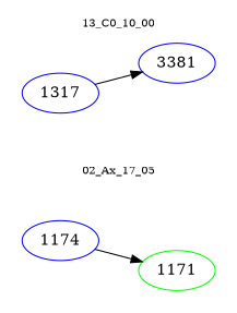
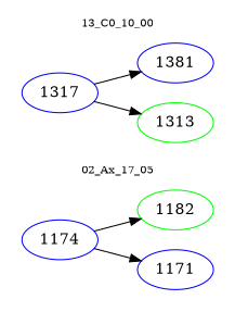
  digraph {
    rankdir=LR
    node [color=blue]
    edge [color=black]
    n1 [label=1174]
-   n2 [color=green label=1171]
+   n2 [label=1171]
+   n3 [color=green label=1182]
    n4 [label=1317]
-   n6 [label=3381]
+   n5 [color=green label=1313]
+   n6 [label=1381]
    subgraph cluster_1 {
      color=white
      fontsize=10
      label="02_Ax_17_05"
      n1
      n2
+     n3
    }
    subgraph cluster_2 {
      color=white
      fontsize=10
      label="13_C0_10_00"
      n4
+     n5
      n6
    }
    n1 -> n2
+   n1 -> n3
+   n4 -> n5
    n4 -> n6
  }
